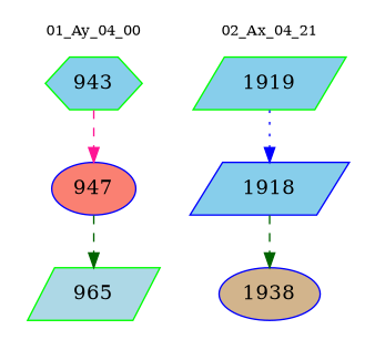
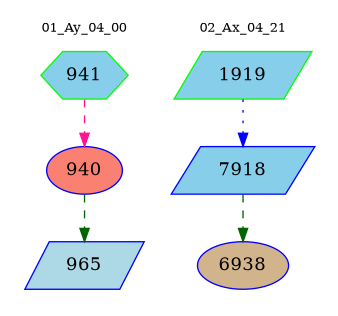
  digraph {
    fontname="DejaVu Serif"
    node [color=blue fillcolor=skyblue fontname="DejaVu Serif" shape=parallelogram style=filled]
    edge [color=darkgreen fontname="DejaVu Serif" style=dashed]
-   n1 [color=green label=943 shape=hexagon]
-   n2 [fillcolor=salmon label=947 shape=ellipse]
-   n3 [color=green fillcolor=lightblue label=965]
+   n1 [color=green label=941 shape=hexagon]
+   n2 [fillcolor=salmon label=940 shape=ellipse]
+   n3 [fillcolor=lightblue label=965]
    n4 [color=green label=1919]
-   n5 [label=1918]
-   n6 [fillcolor=tan label=1938 shape=ellipse]
+   n5 [label=7918]
+   n6 [fillcolor=tan label=6938 shape=ellipse]
    subgraph cluster_1 {
      color=white
      fontsize=10
      label="01_Ay_04_00"
      n1
      n2
      n3
    }
    subgraph cluster_2 {
      color=white
      fontsize=10
      label="02_Ax_04_21"
      n4
      n5
      n6
    }
    n1 -> n2 [color=deeppink]
    n2 -> n3
    n4 -> n5 [color=blue style=dotted]
    n5 -> n6
  }
